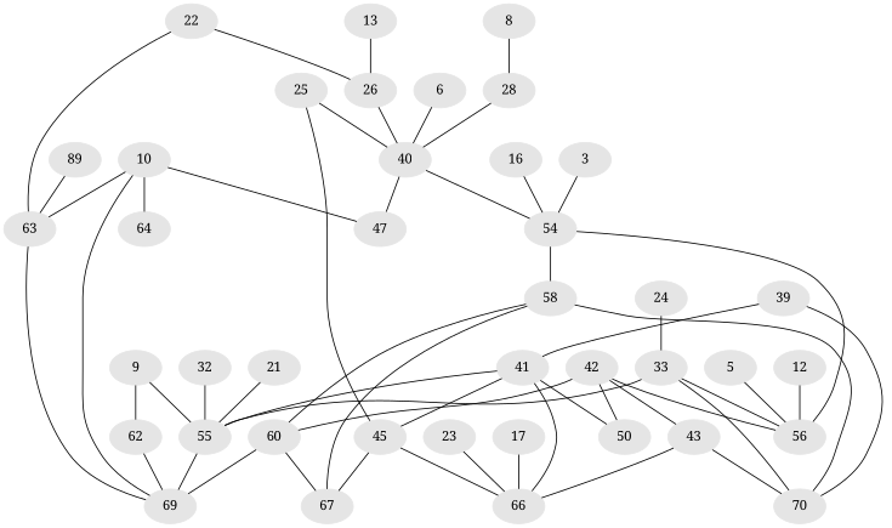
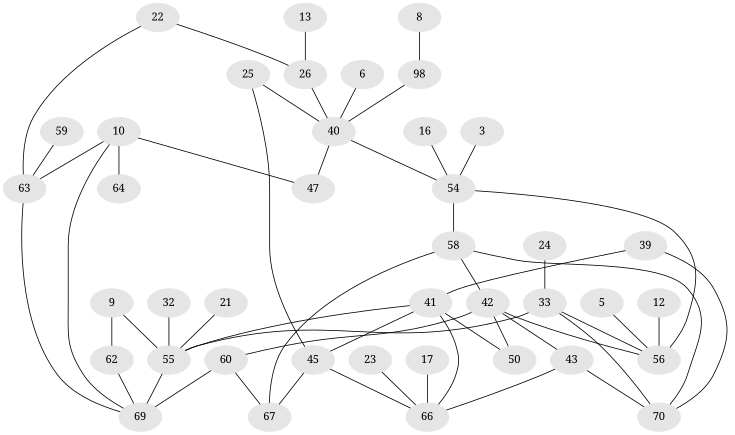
  graph {
    fontname="Noto Serif"
    node [color=gray90 fontname="Noto Serif" style=filled]
    edge [fontname="Noto Serif" weight=1.0]
    3
    54
    56
    58
    5
    6
    40
    47
    8
-   28
+   28 [label=98]
    9
    55
    62
    69
    10
    63
    64
    12
    13
    26
    16
    17
    66
    21
    22
    23
    24
    33
    70
    25
    45
    67
    32
    39
    41
    50
    42
    43
    60
-   59 [label=89]
+   59
    3 -- 54
    54 -- 56
    54 -- 58
    58 -- 70
    58 -- 67
-   58 -- 60
+   58 -- 42
    5 -- 56
    6 -- 40
    40 -- 54
    40 -- 47
    8 -- 28
    28 -- 40
    9 -- 55
    9 -- 62
    55 -- 69 [weight=2.0]
    62 -- 69
    10 -- 47
    10 -- 69
    10 -- 63
    10 -- 64
    63 -- 69
    12 -- 56
    13 -- 26
    26 -- 40
    16 -- 54
    17 -- 66
    21 -- 55
    22 -- 63
    22 -- 26
    23 -- 66
    24 -- 33
    33 -- 56
    33 -- 55
    33 -- 70
    25 -- 40
    25 -- 45
    45 -- 66
    45 -- 67
    32 -- 55
    39 -- 70
    39 -- 41
    41 -- 55
    41 -- 66
    41 -- 45
    41 -- 50
    42 -- 56
    42 -- 50
    42 -- 43
    42 -- 60
    43 -- 66
    43 -- 70
    60 -- 69
    60 -- 67
    59 -- 63
  }
